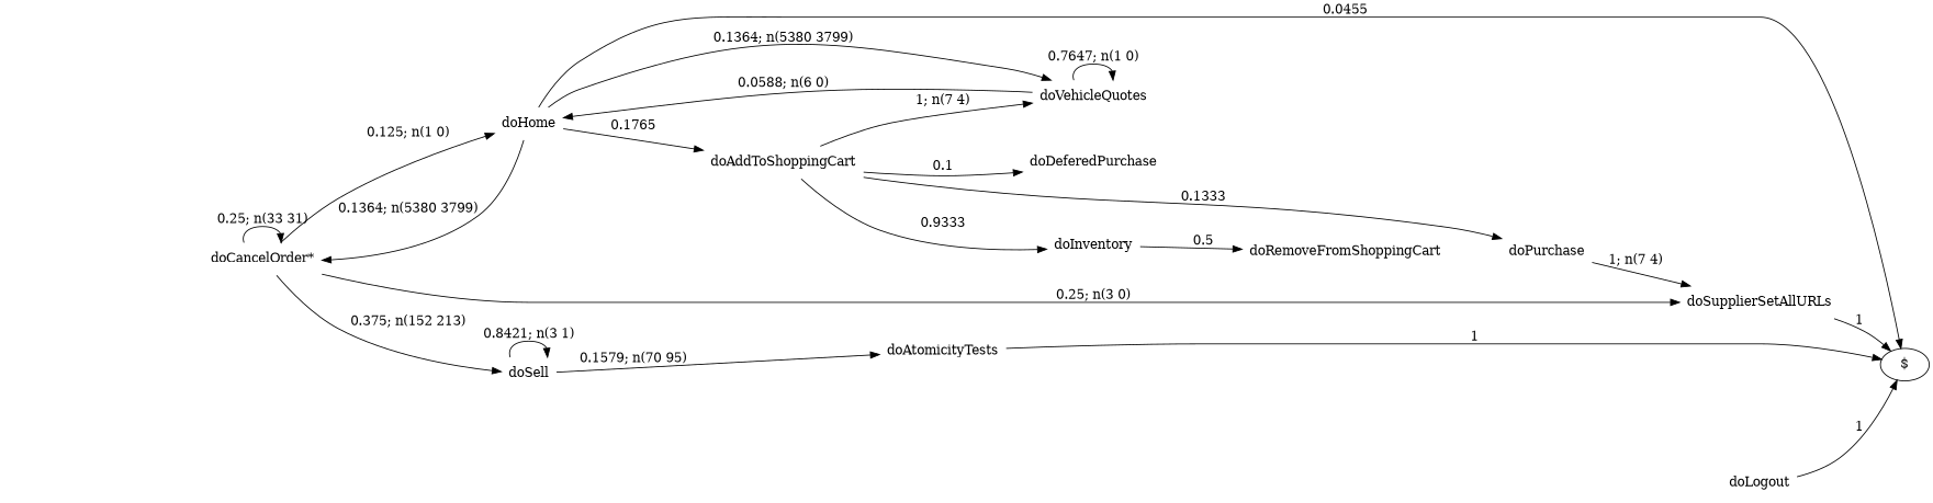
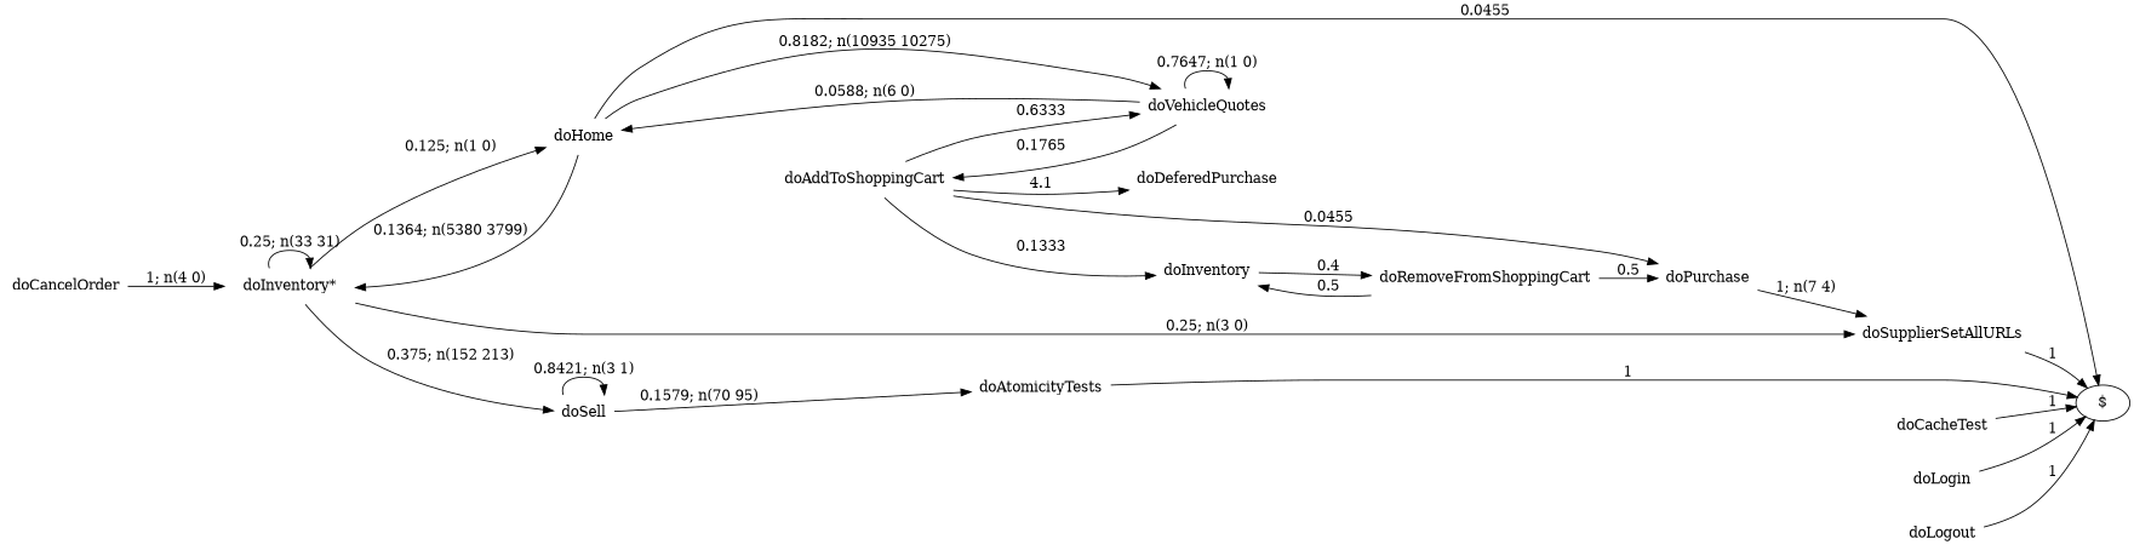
  digraph {
    rankdir=LR
    node [shape=none]
    edge [style=solid]
-   n1 [label="doCancelOrder*"]
+   n1 [label="doInventory*"]
    n2 [label=doHome]
    n3 [label=doSell]
    n4 [label=doSupplierSetAllURLs]
    "$" [shape=""]
    n6 [label=doVehicleQuotes]
    n7 [label=doAtomicityTests]
+   n8 [label=doCancelOrder]
+   n9 [label=doCacheTest]
+   n10 [label=doLogin]
    n11 [label=doAddToShoppingCart]
    n12 [label=doDeferedPurchase]
    n13 [label=doInventory]
    n14 [label=doPurchase]
    n15 [label=doRemoveFromShoppingCart]
    n16 [label=doLogout]
    n1 -> n1 [label="0.25; n(33 31)"]
    n1 -> n2 [label="0.125; n(1 0)"]
    n1 -> n3 [label="0.375; n(152 213)"]
    n1 -> n4 [label="0.25; n(3 0)"]
    n2 -> n1 [label="0.1364; n(5380 3799)"]
    n2 -> "$" [label=0.0455]
-   n2 -> n6 [label="0.1364; n(5380 3799)"]
+   n2 -> n6 [label="0.8182; n(10935 10275)"]
    n3 -> n3 [label="0.8421; n(3 1)"]
    n3 -> n7 [label="0.1579; n(70 95)"]
    n4 -> "$" [label=1]
    n6 -> n2 [label="0.0588; n(6 0)"]
    n6 -> n6 [label="0.7647; n(1 0)"]
-   n2 -> n11 [label=0.1765]
+   n6 -> n11 [label=0.1765]
    n7 -> "$" [label=1]
-   n11 -> n6 [label="1; n(7 4)"]
-   n11 -> n12 [label=0.1]
-   n11 -> n13 [label=0.9333]
-   n11 -> n14 [label=0.1333]
-   n13 -> n15 [label=0.5]
+   n8 -> n1 [label="1; n(4 0)"]
+   n9 -> "$" [label=1]
+   n10 -> "$" [label=1]
+   n11 -> n6 [label=0.6333]
+   n11 -> n12 [label=4.1]
+   n11 -> n13 [label=0.1333]
+   n11 -> n14 [label=0.0455]
+   n13 -> n15 [label=0.4]
    n14 -> n4 [label="1; n(7 4)"]
+   n15 -> n13 [label=0.5]
+   n15 -> n14 [label=0.5]
    n16 -> "$" [label=1]
  }
